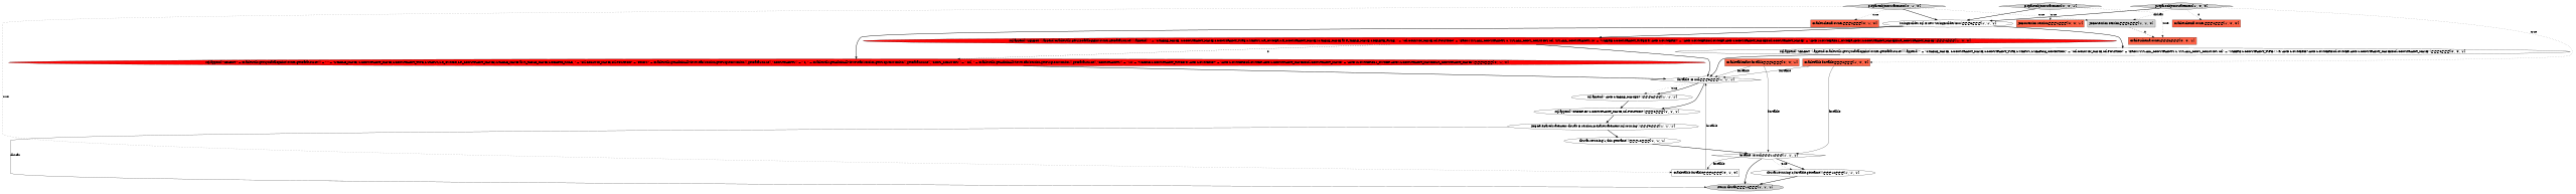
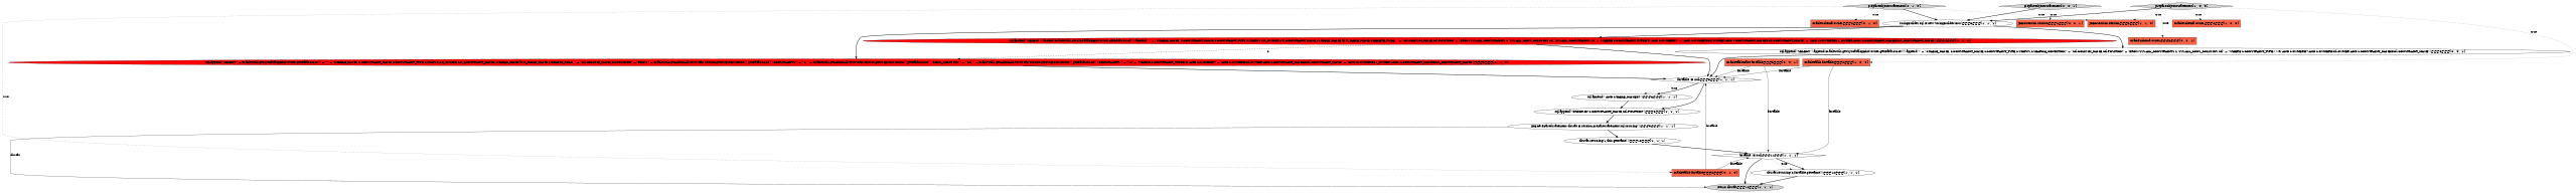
  digraph {
    node [fillcolor=white shape=ellipse style=filled]
    edge [style=bold]
    n1 [fillcolor=tomato label="OracleSchema owner@@@2@@@['0', '0', '1']" shape=box]
    n2 [fillcolor=red label="sql.append(\"SELECT \").append(OracleUtils.getSysCatalogHint(owner.getDataSource())).append(\" \" + \"c.TABLE_NAME, c.CONSTRAINT_NAME,c.CONSTRAINT_TYPE,c.STATUS,c.R_OWNER,c.R_CONSTRAINT_NAME,rc.TABLE_NAME as R_TABLE_NAME,c.DELETE_RULE, \" + \"col.COLUMN_NAME,col.POSITION\" + \"FROM SYS.ALL_CONSTRAINTS c, SYS.ALL_CONS_COLUMNS col, SYS.ALL_CONSTRAINTS rc\" + \"WHERE c.CONSTRAINT_TYPE='R' AND c.OWNER=?\" + \"AND c.OWNER=col.OWNER AND c.CONSTRAINT_NAME=col.CONSTRAINT_NAME\" + \"AND rc.OWNER=c.r_OWNER AND rc.CONSTRAINT_NAME=c.R_CONSTRAINT_NAME\")@@@4@@@['1', '0', '0']"]
    n3 [label="forTable != null@@@5@@@['1', '1', '1']" shape=diamond]
    n4 [fillcolor=red label="sql.append(\"SELECT \" + OracleUtils.getSysCatalogHint(owner.getDataSource()) + \" \" + \"c.TABLE_NAME, c.CONSTRAINT_NAME,c.CONSTRAINT_TYPE,c.STATUS,c.R_OWNER,c.R_CONSTRAINT_NAME,rc.TABLE_NAME as R_TABLE_NAME,c.DELETE_RULE, \" + \"col.COLUMN_NAME,col.POSITION\" + \"FROM \" + OracleUtils.getAdminAllViewPrefix(session.getProgressMonitor(),getDataSource(),\"CONSTRAINTS\") + \" c, \" + OracleUtils.getAdminAllViewPrefix(session.getProgressMonitor(),getDataSource(),\"CONS_COLUMNS\") + \" col, \" + OracleUtils.getAdminAllViewPrefix(session.getProgressMonitor(),getDataSource(),\"CONSTRAINTS\") + \" rc\" + \"WHERE c.CONSTRAINT_TYPE='R' AND c.OWNER=?\" + \"AND c.OWNER=col.OWNER AND c.CONSTRAINT_NAME=col.CONSTRAINT_NAME\" + \"AND rc.OWNER=c.r_OWNER AND rc.CONSTRAINT_NAME=c.R_CONSTRAINT_NAME\")@@@4@@@['0', '1', '0']"]
    n5 [label="sql.append(\"ORDER BY c.CONSTRAINT_NAME,col.POSITION\")@@@8@@@['1', '1', '1']"]
    n6 [label="sql.append(\" AND c.TABLE_NAME=?\")@@@6@@@['1', '1', '1']"]
    n7 [label="forTable != null@@@11@@@['1', '1', '1']" shape=diamond]
    n8 [fillcolor=lightgray label="return dbStat@@@14@@@['1', '1', '1']"]
    n9 [label="dbStat.setString(2,forTable.getName())@@@12@@@['1', '1', '1']"]
    n10 [fillcolor=tomato label="OracleSchema owner@@@2@@@['1', '0', '0']" shape=box]
    n11 [fillcolor=lightgray label="prepareObjectsStatement['1', '0', '0']" shape=diamond]
    n12 [label="StringBuilder sql = new StringBuilder(500)@@@3@@@['1', '1', '1']"]
    n13 [fillcolor=tomato label="OracleTable forTable@@@2@@@['1', '0', '0']" shape=box]
-   n14 [fillcolor=lightgray label="JDBCSession session@@@2@@@['1', '1', '0']" shape=box]
+   n14 [fillcolor=tomato label="JDBCSession session@@@2@@@['1', '1', '0']" shape=box]
    n15 [label="sql.append(\"SELECT \").append(OracleUtils.getSysCatalogHint(owner.getDataSource())).append(\"\" + \"c.TABLE_NAME, c.CONSTRAINT_NAME,c.CONSTRAINT_TYPE,c.STATUS,c.SEARCH_CONDITION,\" + \"col.COLUMN_NAME,col.POSITION\" + \"FROM SYS.ALL_CONSTRAINTS c, SYS.ALL_CONS_COLUMNS col\" + \"WHERE c.CONSTRAINT_TYPE<>'R' AND c.OWNER=? AND c.OWNER=col.OWNER AND c.CONSTRAINT_NAME=col.CONSTRAINT_NAME\")@@@4@@@['0', '0', '1']"]
-   n16 [label="OracleTable forTable@@@2@@@['0', '1', '0']" shape=box]
+   n16 [fillcolor=tomato label="OracleTable forTable@@@2@@@['0', '1', '0']" shape=box]
    n17 [label="JDBCPreparedStatement dbStat = session.prepareStatement(sql.toString())@@@9@@@['1', '1', '1']"]
    n18 [label="dbStat.setString(1,this.getName())@@@10@@@['1', '1', '1']"]
    n19 [fillcolor=tomato label="OracleSchema owner@@@2@@@['0', '1', '0']" shape=box]
    n20 [fillcolor=lightgray label="prepareObjectsStatement['0', '0', '1']" shape=diamond]
    n21 [fillcolor=tomato label="JDBCSession session@@@2@@@['0', '0', '1']" shape=box]
    n22 [fillcolor=tomato label="OracleTableBase forTable@@@2@@@['0', '0', '1']" shape=box]
    n23 [fillcolor=lightgray label="prepareObjectsStatement['0', '1', '0']" shape=diamond]
    n2 -> n3
    n2 -> n4 [label=0 style=dashed]
    n3 -> n5
    n3 -> n6 [label=true style=dotted]
    n3 -> n6
    n4 -> n3
    n5 -> n17
    n6 -> n5
    n7 -> n8
    n7 -> n9
    n7 -> n9 [label=true style=dotted]
    n9 -> n8
-   n11 -> n10 [label=0 style=dotted]
+   n11 -> n10 [label=true style=dotted]
    n11 -> n12
    n11 -> n13 [label=true style=dotted]
-   n11 -> n14 [label=dbStat style=dotted]
+   n11 -> n14 [label=true style=dotted]
    n12 -> n2
    n12 -> n4
    n12 -> n15
    n13 -> n3 [label=forTable style=solid]
    n13 -> n7 [label=forTable style=solid]
-   n14 -> n1 [label=0 style=dashed]
    n15 -> n3
    n16 -> n3 [label=forTable style=solid]
-   n7 -> n16 [label=forTable style=solid]
+   n16 -> n7 [label=forTable style=solid]
    n17 -> n8 [label=dbStat style=solid]
    n17 -> n18
    n18 -> n7
    n20 -> n1 [label=true style=dotted]
    n20 -> n12
    n20 -> n21 [label=true style=dotted]
    n22 -> n3 [label=forTable style=solid]
    n22 -> n7 [label=forTable style=solid]
    n23 -> n12
    n23 -> n14 [label=true style=dotted]
    n23 -> n16 [label=true style=dotted]
    n23 -> n19 [label=true style=dotted]
  }
